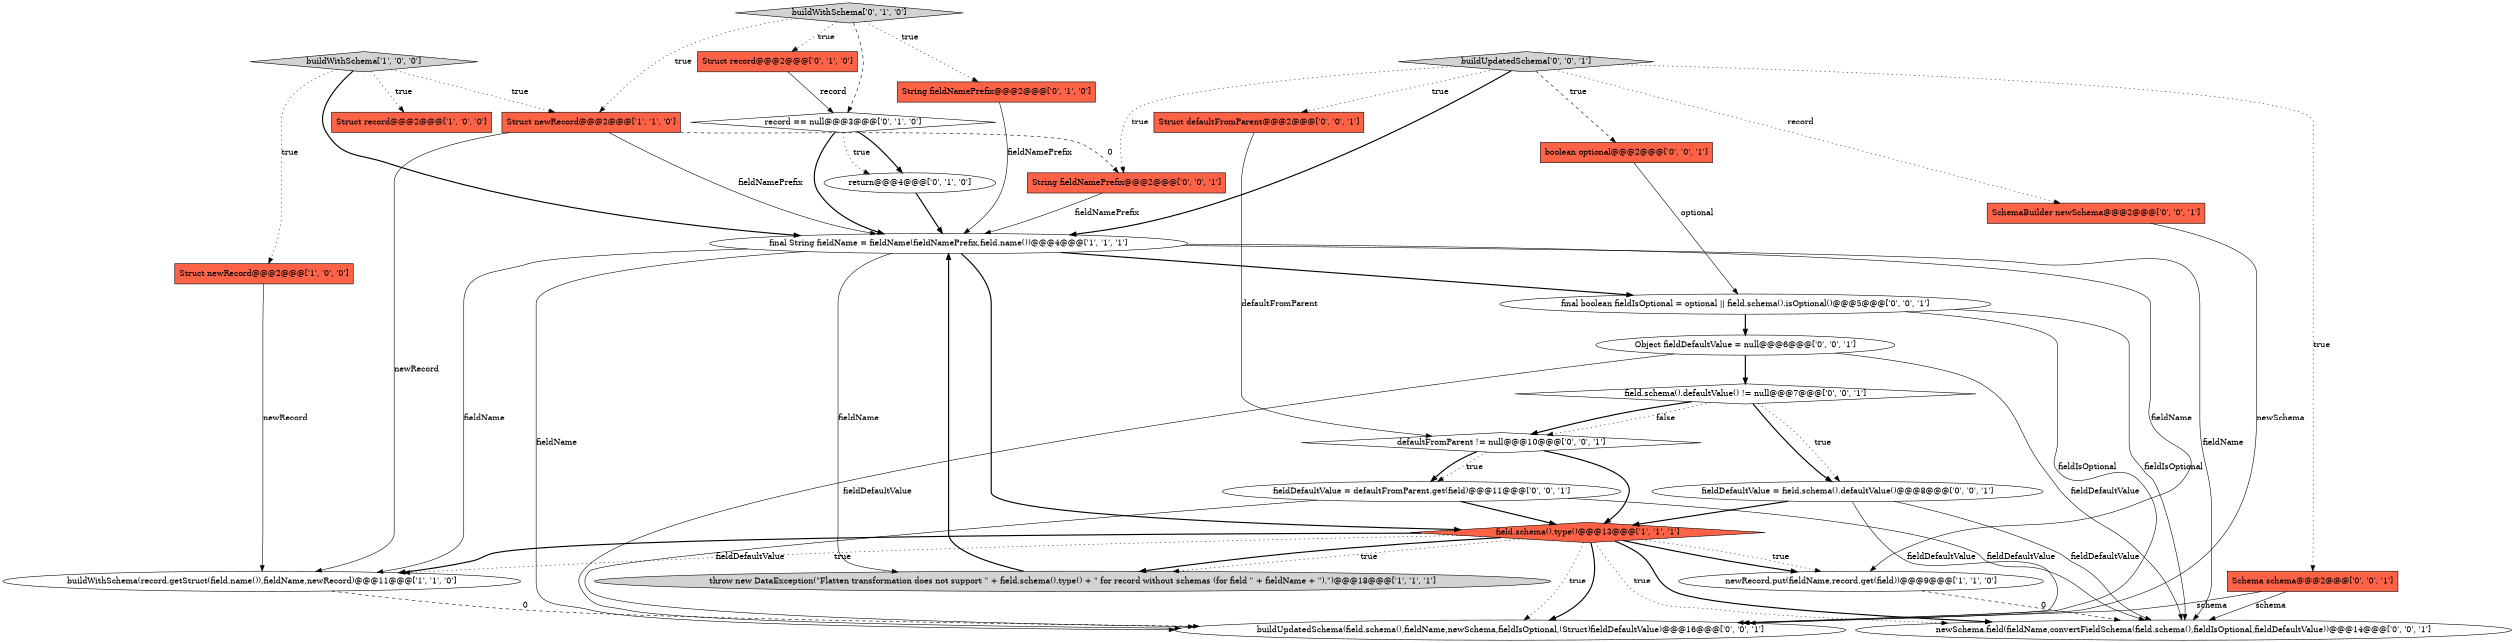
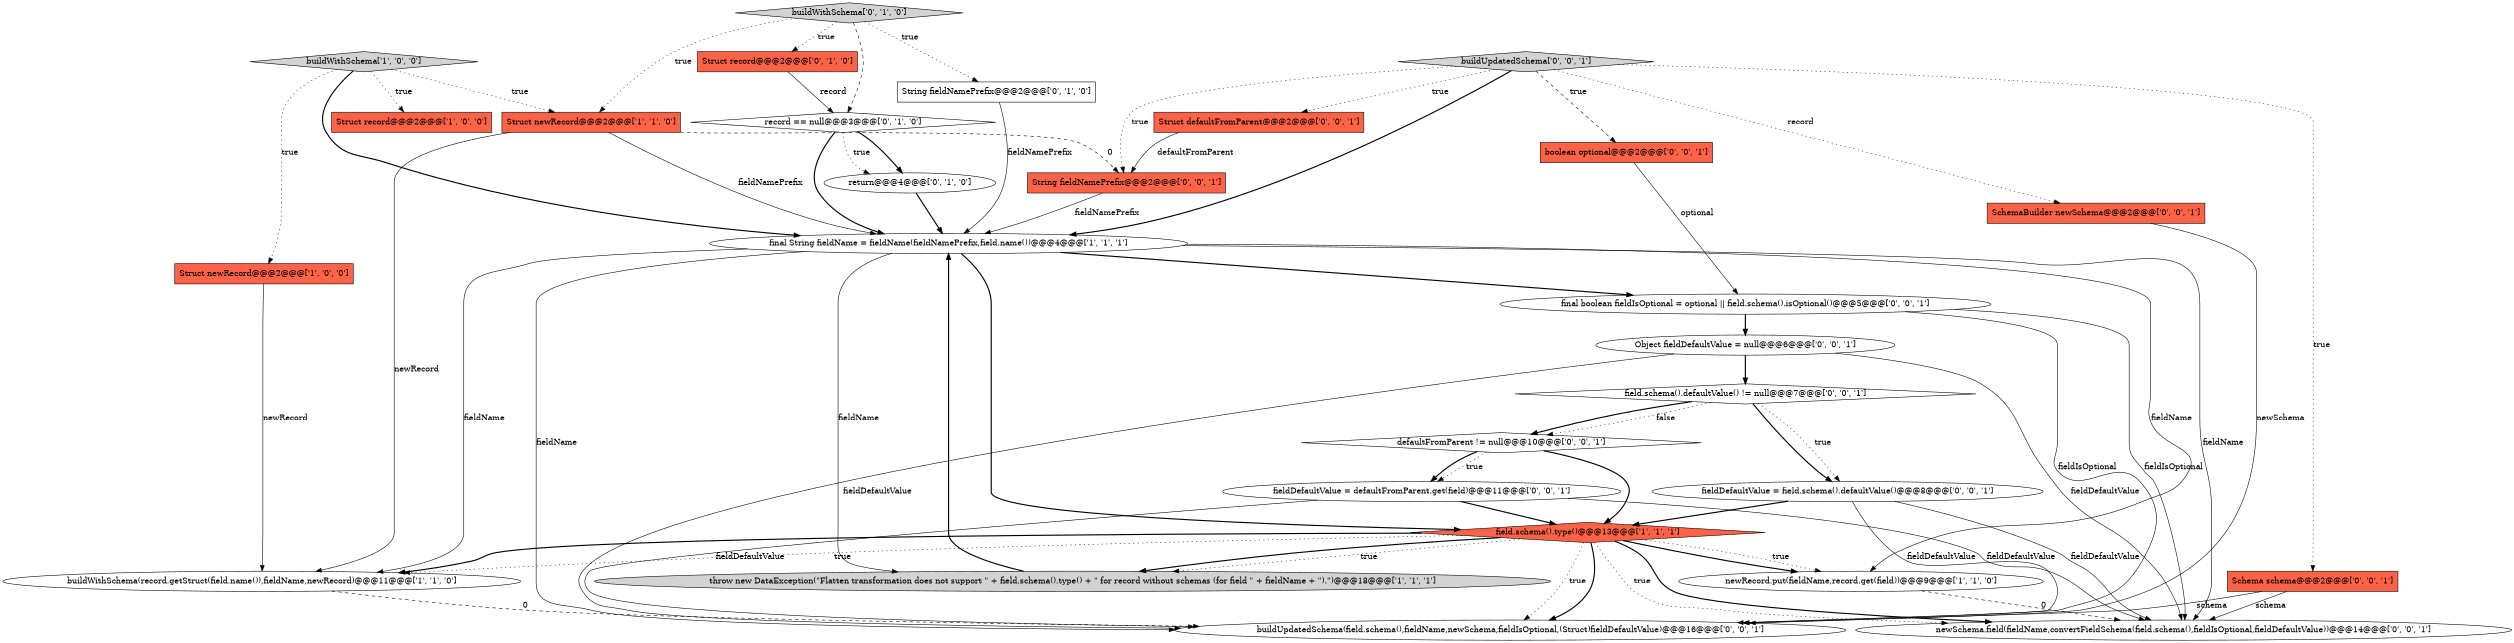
  digraph {
    node [fillcolor=white shape=ellipse style=filled]
    edge [style=solid]
-   n1 [fillcolor=tomato label="String fieldNamePrefix@@@2@@@['0', '1', '0']" shape=box]
+   n1 [label="String fieldNamePrefix@@@2@@@['0', '1', '0']" shape=box]
    n2 [label="final String fieldName = fieldName(fieldNamePrefix,field.name())@@@4@@@['1', '1', '1']"]
    n3 [fillcolor=tomato label="field.schema().type()@@@13@@@['1', '1', '1']" shape=diamond]
    n4 [label="newSchema.field(fieldName,convertFieldSchema(field.schema(),fieldIsOptional,fieldDefaultValue))@@@14@@@['0', '0', '1']"]
    n5 [label="buildUpdatedSchema(field.schema(),fieldName,newSchema,fieldIsOptional,(Struct)fieldDefaultValue)@@@16@@@['0', '0', '1']"]
    n6 [label="buildWithSchema(record.getStruct(field.name()),fieldName,newRecord)@@@11@@@['1', '1', '0']"]
    n7 [label="newRecord.put(fieldName,record.get(field))@@@9@@@['1', '1', '0']"]
    n8 [fillcolor=lightgray label="throw new DataException(\"Flatten transformation does not support \" + field.schema().type() + \" for record without schemas (for field \" + fieldName + \").\")@@@18@@@['1', '1', '1']"]
    n9 [label="final boolean fieldIsOptional = optional || field.schema().isOptional()@@@5@@@['0', '0', '1']"]
    n10 [label="defaultFromParent != null@@@10@@@['0', '0', '1']" shape=diamond]
    n11 [label="fieldDefaultValue = defaultFromParent.get(field)@@@11@@@['0', '0', '1']"]
    n12 [fillcolor=lightgray label="buildWithSchema['0', '1', '0']" shape=diamond]
    n13 [fillcolor=tomato label="Struct record@@@2@@@['0', '1', '0']" shape=box]
    n14 [fillcolor=tomato label="Struct newRecord@@@2@@@['1', '1', '0']" shape=box]
    n15 [label="record == null@@@3@@@['0', '1', '0']" shape=diamond]
    n16 [fillcolor=tomato label="String fieldNamePrefix@@@2@@@['0', '0', '1']" shape=box]
    n17 [label="return@@@4@@@['0', '1', '0']"]
    n18 [fillcolor=lightgray label="buildUpdatedSchema['0', '0', '1']" shape=diamond]
    n19 [fillcolor=tomato label="Struct defaultFromParent@@@2@@@['0', '0', '1']" shape=box]
    n20 [fillcolor=tomato label="Schema schema@@@2@@@['0', '0', '1']" shape=box]
    n21 [fillcolor=tomato label="boolean optional@@@2@@@['0', '0', '1']" shape=box]
    n22 [fillcolor=tomato label="SchemaBuilder newSchema@@@2@@@['0', '0', '1']" shape=box]
    n23 [fillcolor=lightgray label="buildWithSchema['1', '0', '0']" shape=diamond]
    n24 [fillcolor=tomato label="Struct newRecord@@@2@@@['1', '0', '0']" shape=box]
    n25 [fillcolor=tomato label="Struct record@@@2@@@['1', '0', '0']" shape=box]
    n26 [label="fieldDefaultValue = field.schema().defaultValue()@@@8@@@['0', '0', '1']"]
    n27 [label="Object fieldDefaultValue = null@@@6@@@['0', '0', '1']"]
    n28 [label="field.schema().defaultValue() != null@@@7@@@['0', '0', '1']" shape=diamond]
    n1 -> n2 [label=fieldNamePrefix]
    n2 -> n3 [style=bold]
    n2 -> n4 [label=fieldName]
    n2 -> n5 [label=fieldName]
    n2 -> n6 [label=fieldName]
    n2 -> n7 [label=fieldName]
    n2 -> n8 [label=fieldName]
    n2 -> n9 [style=bold]
    n3 -> n4 [style=bold]
    n3 -> n4 [label=true style=dotted]
    n3 -> n5 [label=true style=dotted]
    n3 -> n5 [style=bold]
    n3 -> n6 [style=bold]
    n3 -> n6 [label=true style=dotted]
    n3 -> n7 [label=true style=dotted]
    n3 -> n7 [style=bold]
    n3 -> n8 [label=true style=dotted]
    n3 -> n8 [style=bold]
    n6 -> n5 [label=0 style=dashed]
    n7 -> n4 [label=0 style=dashed]
    n8 -> n2 [style=bold]
    n9 -> n4 [label=fieldIsOptional]
    n9 -> n5 [label=fieldIsOptional]
    n9 -> n27 [style=bold]
    n10 -> n3 [style=bold]
    n10 -> n11 [label=true style=dotted]
    n10 -> n11 [style=bold]
    n11 -> n3 [style=bold]
    n11 -> n4 [label=fieldDefaultValue]
    n11 -> n5 [label=fieldDefaultValue]
    n12 -> n1 [label=true style=dotted]
    n12 -> n13 [label=true style=dotted]
    n12 -> n14 [label=true style=dotted]
    n12 -> n15 [style=dashed]
    n13 -> n15 [label=record]
    n14 -> n2 [label=fieldNamePrefix]
    n14 -> n6 [label=newRecord]
    n14 -> n16 [label=0 style=dashed]
    n15 -> n2 [style=bold]
    n15 -> n17 [style=bold]
    n15 -> n17 [label=true style=dotted]
    n16 -> n2 [label=fieldNamePrefix]
    n17 -> n2 [style=bold]
    n18 -> n2 [style=bold]
    n18 -> n16 [label=true style=dotted]
    n18 -> n19 [label=true style=dotted]
    n18 -> n20 [label=true style=dotted]
    n18 -> n21 [label=true style=dashed]
    n18 -> n22 [label=record style=dotted]
-   n19 -> n10 [label=defaultFromParent]
+   n19 -> n16 [label=defaultFromParent]
    n20 -> n4 [label=schema]
    n20 -> n5 [label=schema]
    n21 -> n9 [label=optional]
    n22 -> n5 [label=newSchema]
    n23 -> n2 [style=bold]
    n23 -> n14 [label=true style=dotted]
    n23 -> n24 [label=true style=dotted]
    n23 -> n25 [label=true style=dotted]
    n24 -> n6 [label=newRecord]
    n26 -> n3 [style=bold]
    n26 -> n4 [label=fieldDefaultValue]
    n26 -> n5 [label=fieldDefaultValue]
    n27 -> n4 [label=fieldDefaultValue]
    n27 -> n5 [label=fieldDefaultValue]
    n27 -> n28 [style=bold]
    n28 -> n10 [label=false style=dotted]
    n28 -> n10 [style=bold]
    n28 -> n26 [style=bold]
    n28 -> n26 [label=true style=dotted]
  }
